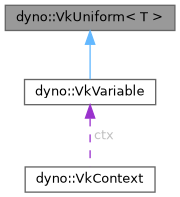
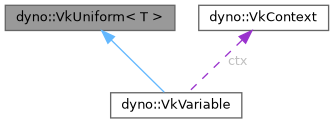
  digraph {
    node [color=gray40 fillcolor=white fontname=Helvetica fontsize=10 shape=box style=filled]
    edge [dir=back fontname=Helvetica fontsize=10 labelfontname=Helvetica labelfontsize=10]
    n1 [fillcolor=grey60 fontcolor=black height=0.2 label="dyno::VkUniform\< T \>" width=0.4]
    n2 [height=0.2 label="dyno::VkVariable" width=0.4]
    n3 [height=0.2 label="dyno::VkContext" width=0.4]
    n1 -> n2 [color=steelblue1 style=solid]
-   n2 -> n3 [color=darkorchid3 fontcolor=grey label=" ctx" style=dashed]
+   n3 -> n2 [color=darkorchid3 fontcolor=grey label=" ctx" style=dashed]
  }
